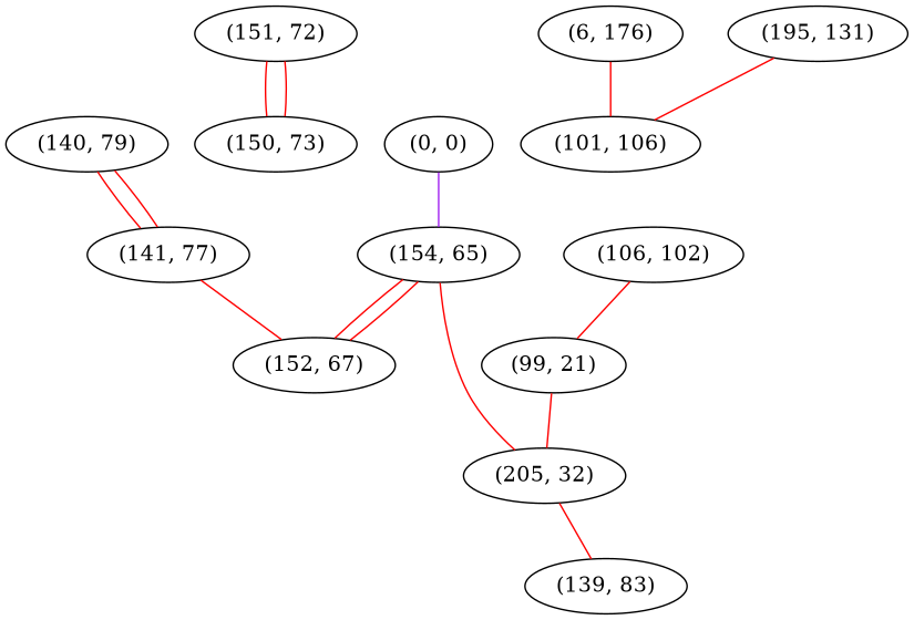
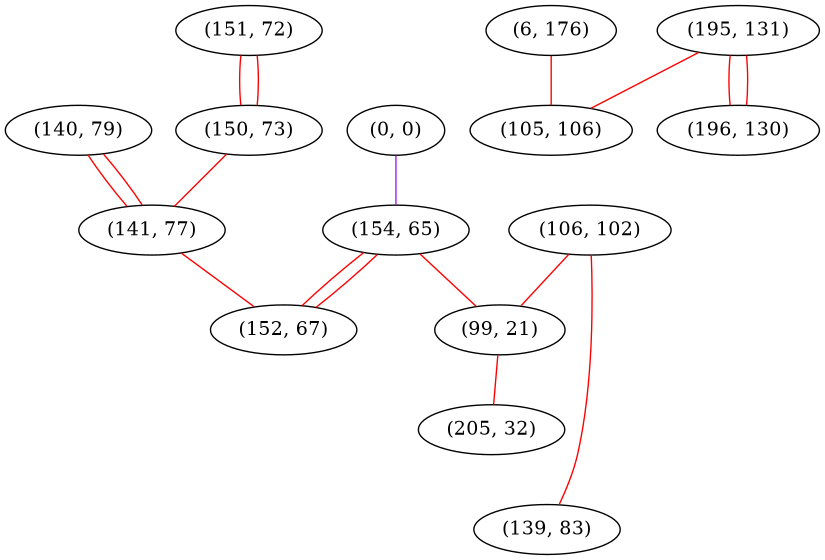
  graph {
    edge [color=red weight=1]
    "(140, 79)"
    "(141, 77)"
    "(152, 67)"
    "(0, 0)"
    "(154, 65)"
    "(99, 21)"
    "(205, 32)"
    "(195, 131)"
-   "(105, 106)" [label="(101, 106)"]
+   "(105, 106)"
+   "(196, 130)"
    "(106, 102)"
    "(139, 83)"
    "(151, 72)"
    "(150, 73)"
    "(6, 176)"
    "(140, 79)" -- "(141, 77)"
    "(140, 79)" -- "(141, 77)"
    "(141, 77)" -- "(152, 67)"
    "(0, 0)" -- "(154, 65)" [color=purple weight=4]
    "(154, 65)" -- "(152, 67)"
    "(154, 65)" -- "(152, 67)"
-   "(154, 65)" -- "(205, 32)"
+   "(154, 65)" -- "(99, 21)"
    "(99, 21)" -- "(205, 32)"
    "(195, 131)" -- "(105, 106)"
+   "(195, 131)" -- "(196, 130)"
+   "(195, 131)" -- "(196, 130)"
    "(106, 102)" -- "(99, 21)"
-   "(205, 32)" -- "(139, 83)"
+   "(106, 102)" -- "(139, 83)"
    "(151, 72)" -- "(150, 73)"
    "(151, 72)" -- "(150, 73)"
+   "(150, 73)" -- "(141, 77)"
    "(6, 176)" -- "(105, 106)"
  }
